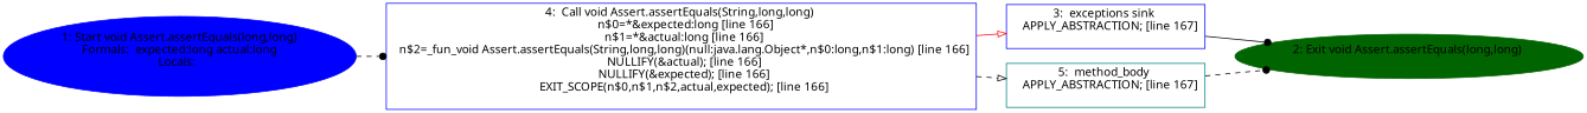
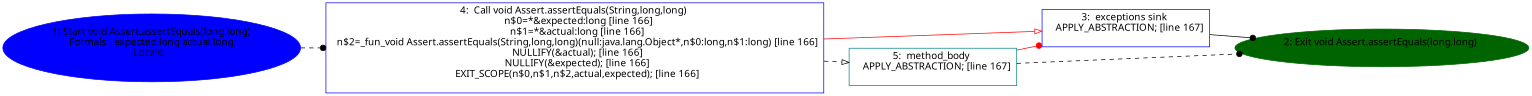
  digraph {
    rankdir=LR
    fontname="Noto Sans"
    node [color=blue fontname="Noto Sans" shape=box]
    edge [style=dashed arrowhead=dot fontname="Noto Sans"]
    n1 [label="1: Start void Assert.assertEquals(long,long)\nFormals:  expected:long actual:long\nLocals:  \n  " style=filled shape=""]
    n2 [label="4:  Call void Assert.assertEquals(String,long,long) \n   n$0=*&expected:long [line 166]\n  n$1=*&actual:long [line 166]\n  n$2=_fun_void Assert.assertEquals(String,long,long)(null:java.lang.Object*,n$0:long,n$1:long) [line 166]\n  NULLIFY(&actual); [line 166]\n  NULLIFY(&expected); [line 166]\n  EXIT_SCOPE(n$0,n$1,n$2,actual,expected); [line 166]\n "]
    n3 [label="3:  exceptions sink \n   APPLY_ABSTRACTION; [line 167]\n "]
    n4 [label="5:  method_body \n   APPLY_ABSTRACTION; [line 167]\n " color=teal]
    n5 [color=darkgreen label="2: Exit void Assert.assertEquals(long,long) \n  " style=filled shape=""]
    n1 -> n2
    n2 -> n3 [color=red style=solid arrowhead=onormal]
    n2 -> n4 [arrowhead=onormal]
    n3 -> n5 [style=solid]
+   n4 -> n3 [color=red style=solid]
    n4 -> n5
  }
